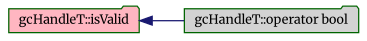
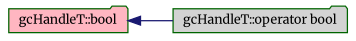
  digraph {
    rankdir=LR
    fontname=Merriweather
    node [color=darkgreen fontname=Merriweather fontsize=10 shape=folder style=filled]
-   n1 [fillcolor=lightpink fontcolor=black height=0.2 label="gcHandleT::isValid" width=0.4]
+   n1 [fillcolor=lightpink fontcolor=black height=0.2 label="gcHandleT::bool" width=0.4]
    n2 [fillcolor=lightgrey height=0.2 label="gcHandleT::operator bool" width=0.4]
    n1 -> n2 [color=midnightblue dir=back fontname=Merriweather fontsize=10 labelfontname=Helvetica labelfontsize=10 style=solid]
  }
